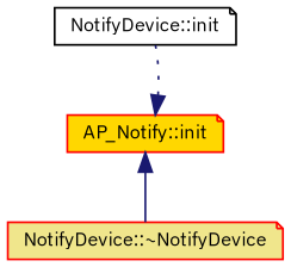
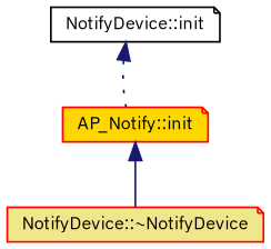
  digraph {
    fontname="IBM Plex Sans"
    rankdir=TB
    node [color=red fontname="IBM Plex Sans" fontsize=10 shape=note style=filled]
    edge [color=midnightblue dir=back fontname="IBM Plex Sans" fontsize=10 labelfontname=Helvetica labelfontsize=10]
    n1 [color=black fillcolor=white fontcolor=black height=0.2 label="NotifyDevice::init" width=0.4]
    n2 [fillcolor=gold height=0.2 label="AP_Notify::init" width=0.4]
    n3 [fillcolor=khaki height=0.2 label="NotifyDevice::~NotifyDevice" width=0.4]
-   n2 -> n1 [style=dotted]
+   n1 -> n2 [style=dotted]
    n2 -> n3 [style=solid]
  }
